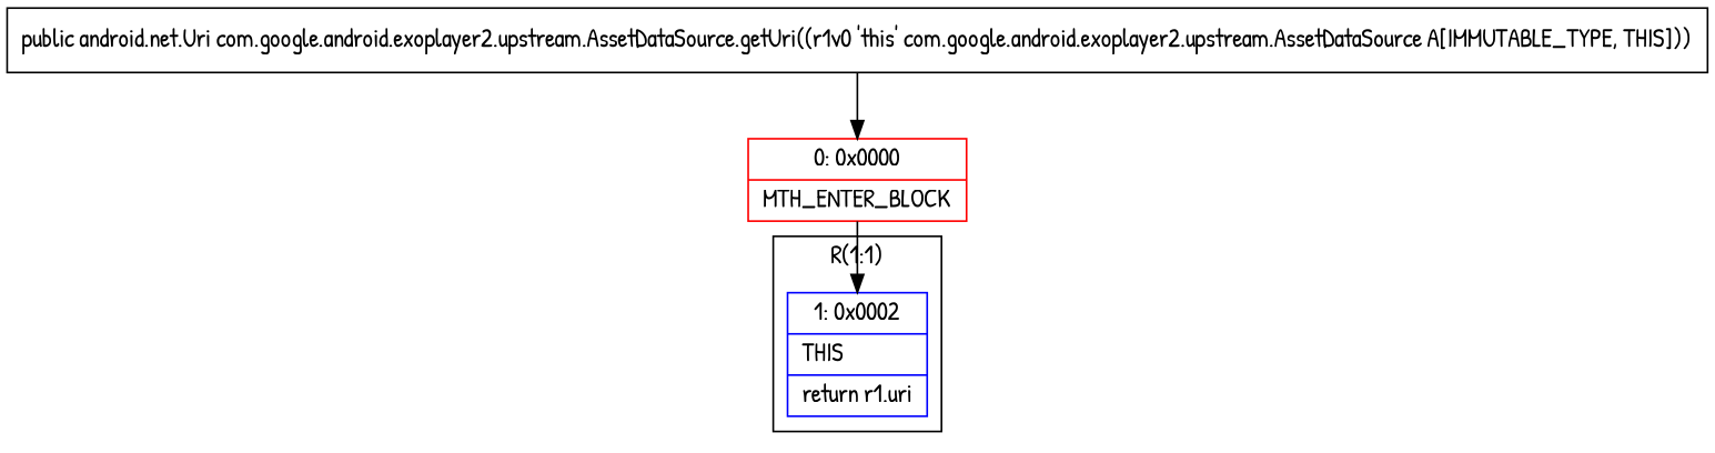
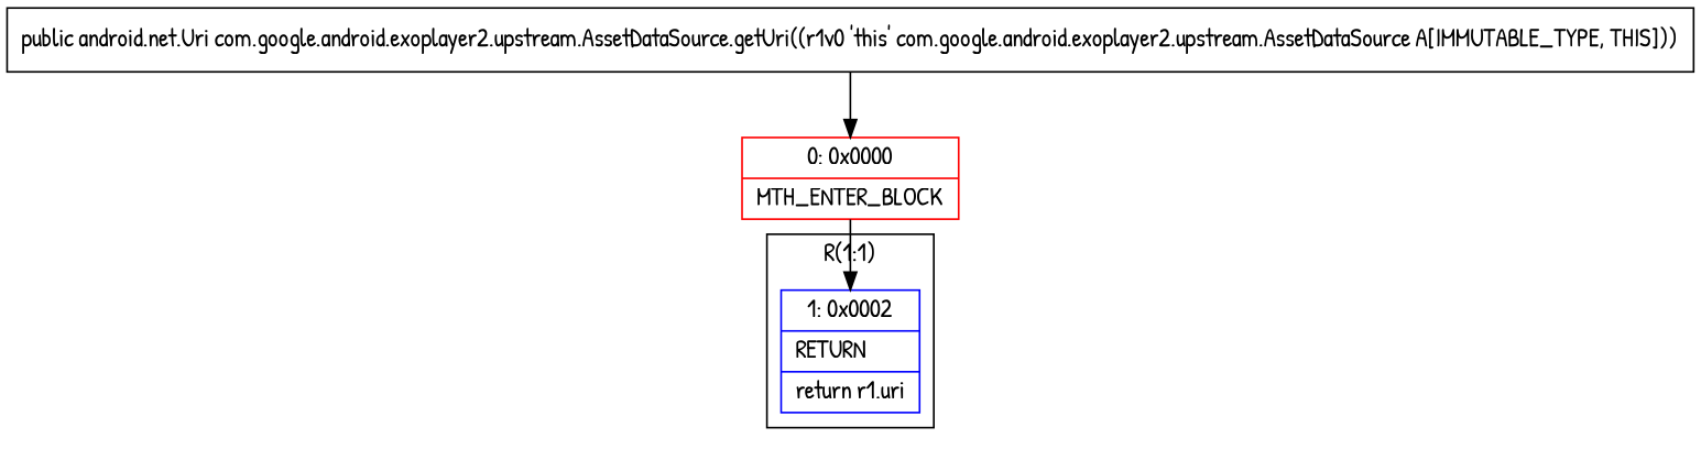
  digraph {
    fontname="Patrick Hand"
    node [shape=record fontname="Patrick Hand"]
    edge [fontname="Patrick Hand"]
-   n1 [color=blue label="{1\:\ 0x0002|THIS\l|return r1.uri\l}"]
+   n1 [color=blue label="{1\:\ 0x0002|RETURN\l|return r1.uri\l}"]
    n2 [color=red label="{0\:\ 0x0000|MTH_ENTER_BLOCK\l}"]
    n3 [label="{public android.net.Uri com.google.android.exoplayer2.upstream.AssetDataSource.getUri((r1v0 'this' com.google.android.exoplayer2.upstream.AssetDataSource A[IMMUTABLE_TYPE, THIS])) }"]
    subgraph cluster_1 {
      label="R(1:1)"
      n1
    }
    n2 -> n1
    n3 -> n2
  }
